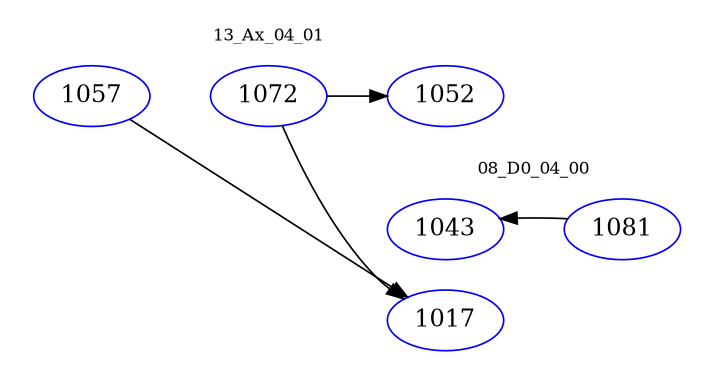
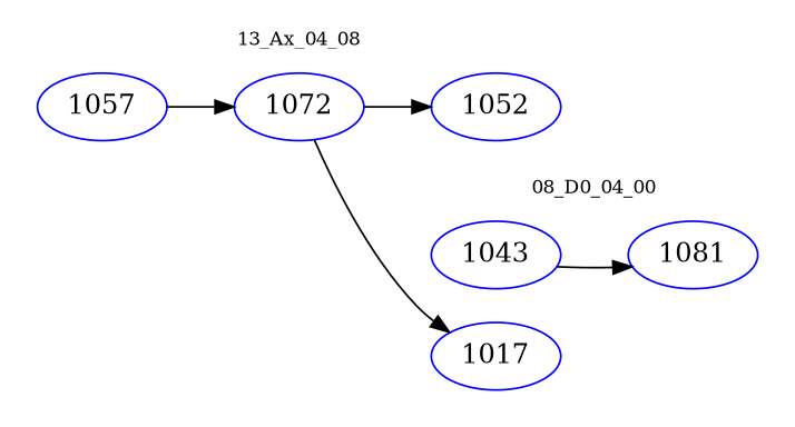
  digraph {
    rankdir=LR
    node [color=blue]
    edge [color=black]
    n1 [label=1057]
    n2 [label=1052]
    n3 [label=1072]
    n4 [label=1043]
    n5 [label=1017]
    n6 [label=1081]
    subgraph cluster_1 {
      color=white
      fontsize=10
-     label="13_Ax_04_01"
+     label="13_Ax_04_08"
      n1
      n2
      n3
    }
    subgraph cluster_2 {
      color=white
      fontsize=10
      label="08_D0_04_00"
      n4
      n5
      n6
    }
-   n1 -> n5
+   n1 -> n3
    n3 -> n2
    n3 -> n5
-   n6 -> n4
+   n4 -> n6
  }
